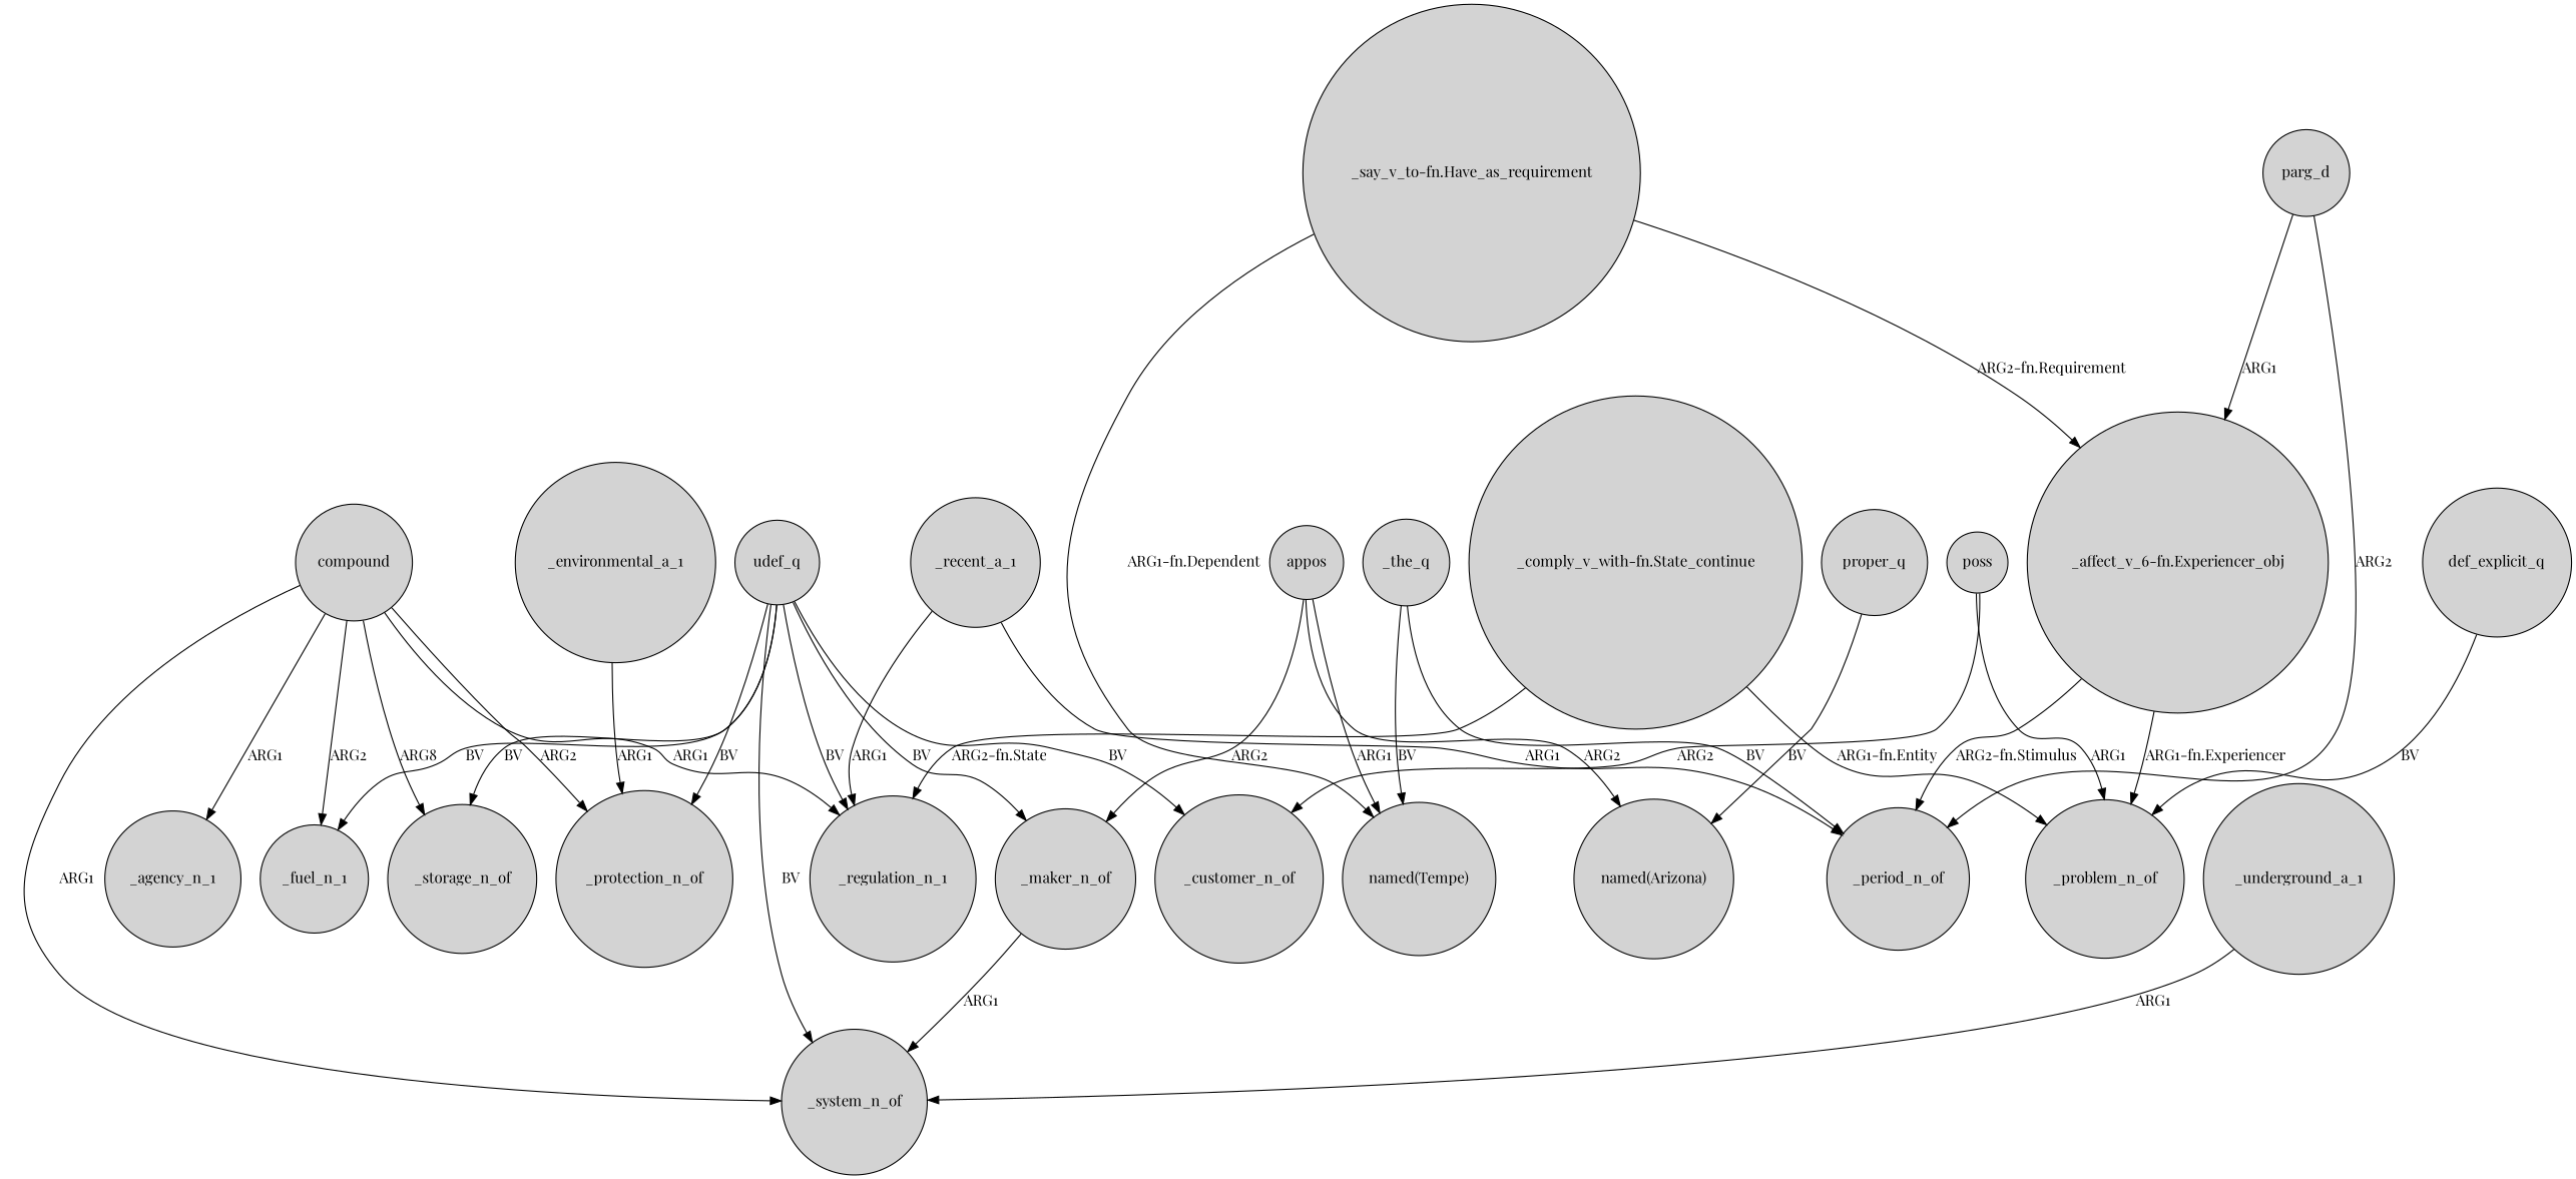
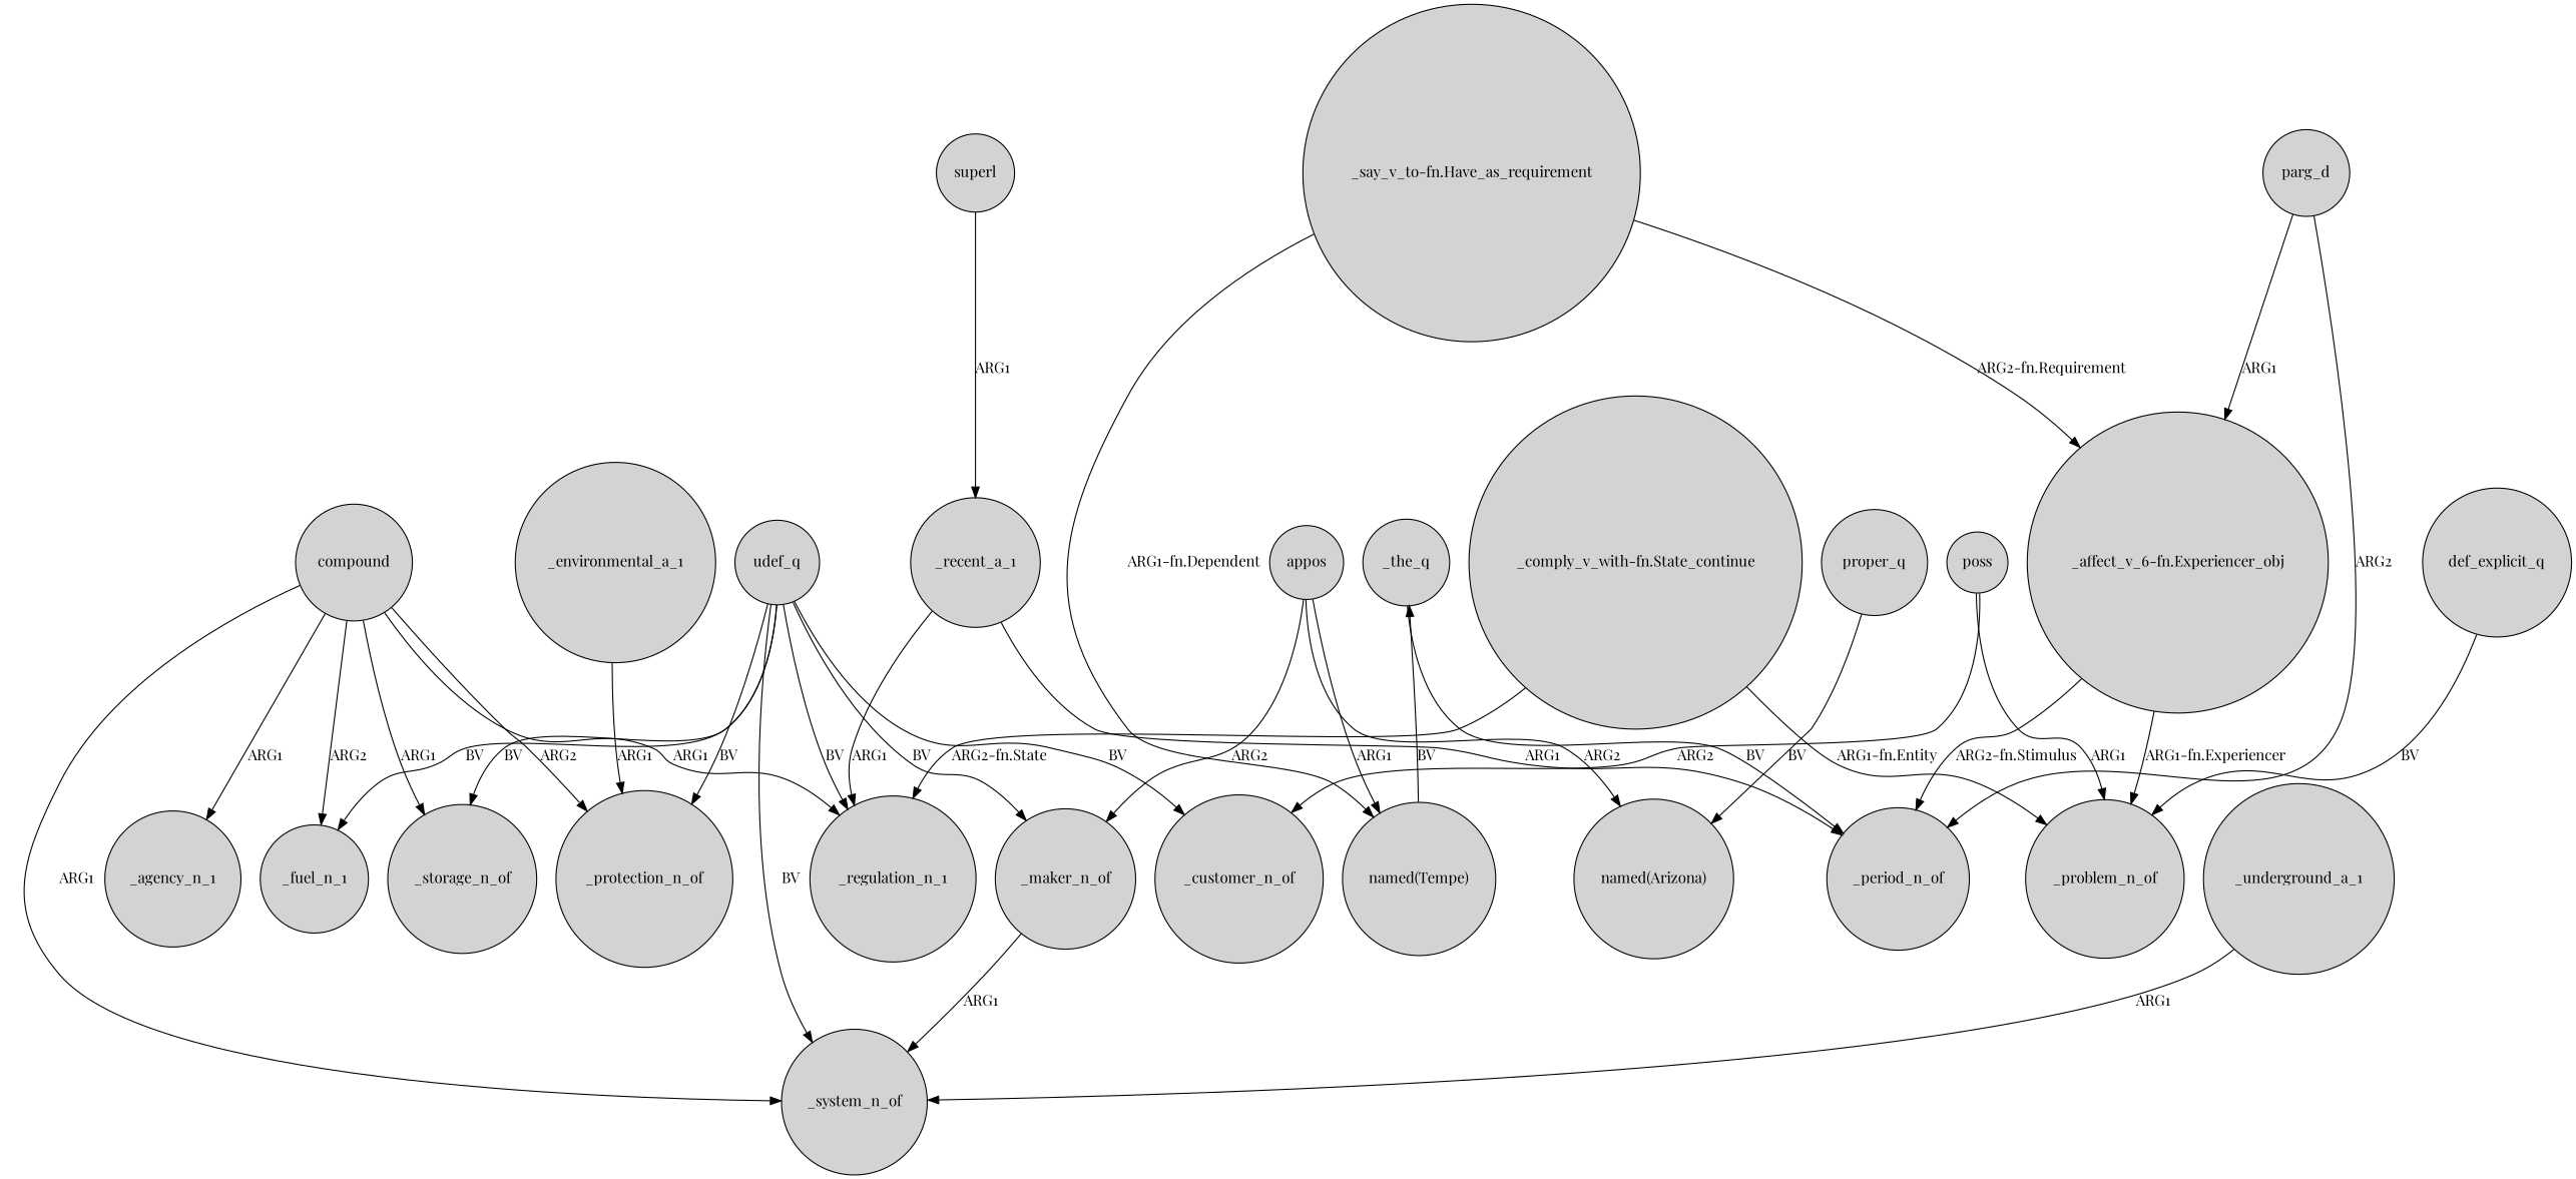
  digraph {
    fontname="Playfair Display"
    node [fontname="Playfair Display" shape=circle style=filled]
    edge [fontname="Playfair Display"]
    compound
    _system_n_of
    _agency_n_1
    _fuel_n_1
    _storage_n_of
    _regulation_n_1
    _protection_n_of
    n8 [label="_affect_v_6-fn.Experiencer_obj"]
    _problem_n_of
    _period_n_of
    proper_q
    "named(Arizona)"
    udef_q
    _maker_n_of
    _customer_n_of
    "_comply_v_with-fn.State_continue"
    poss
    _recent_a_1
    def_explicit_q
    _the_q
    "named(Tempe)"
    appos
    parg_d
    _underground_a_1
    _environmental_a_1
+   superl
    "_say_v_to-fn.Have_as_requirement"
    compound -> _system_n_of [label=ARG1]
    compound -> _agency_n_1 [label=ARG1]
    compound -> _fuel_n_1 [label=ARG2]
-   compound -> _storage_n_of [label=ARG8]
+   compound -> _storage_n_of [label=ARG1]
    compound -> _regulation_n_1 [label=ARG1]
    compound -> _protection_n_of [label=ARG2]
    n8 -> _problem_n_of [label="ARG1-fn.Experiencer"]
    n8 -> _period_n_of [label="ARG2-fn.Stimulus"]
    proper_q -> "named(Arizona)" [label=BV]
    udef_q -> _system_n_of [label=BV]
    udef_q -> _fuel_n_1 [label=BV]
    udef_q -> _storage_n_of [label=BV]
    udef_q -> _regulation_n_1 [label=BV]
    udef_q -> _protection_n_of [label=BV]
    udef_q -> _maker_n_of [label=BV]
    udef_q -> _customer_n_of [label=BV]
    _maker_n_of -> _system_n_of [label=ARG1]
    "_comply_v_with-fn.State_continue" -> _regulation_n_1 [label="ARG2-fn.State"]
    "_comply_v_with-fn.State_continue" -> _problem_n_of [label="ARG1-fn.Entity"]
    poss -> _problem_n_of [label=ARG1]
    poss -> _customer_n_of [label=ARG2]
    _recent_a_1 -> _regulation_n_1 [label=ARG1]
    _recent_a_1 -> _period_n_of [label=ARG1]
    def_explicit_q -> _problem_n_of [label=BV]
    _the_q -> _period_n_of [label=BV]
-   _the_q -> "named(Tempe)" [label=BV]
+   "named(Tempe)" -> _the_q [label=BV]
    appos -> "named(Arizona)" [label=ARG2]
    appos -> _maker_n_of [label=ARG2]
    appos -> "named(Tempe)" [label=ARG1]
    parg_d -> n8 [label=ARG1]
    parg_d -> _period_n_of [label=ARG2]
    _underground_a_1 -> _system_n_of [label=ARG1]
    _environmental_a_1 -> _protection_n_of [label=ARG1]
+   superl -> _recent_a_1 [label=ARG1]
    "_say_v_to-fn.Have_as_requirement" -> n8 [label="ARG2-fn.Requirement"]
    "_say_v_to-fn.Have_as_requirement" -> "named(Tempe)" [label="ARG1-fn.Dependent"]
  }
